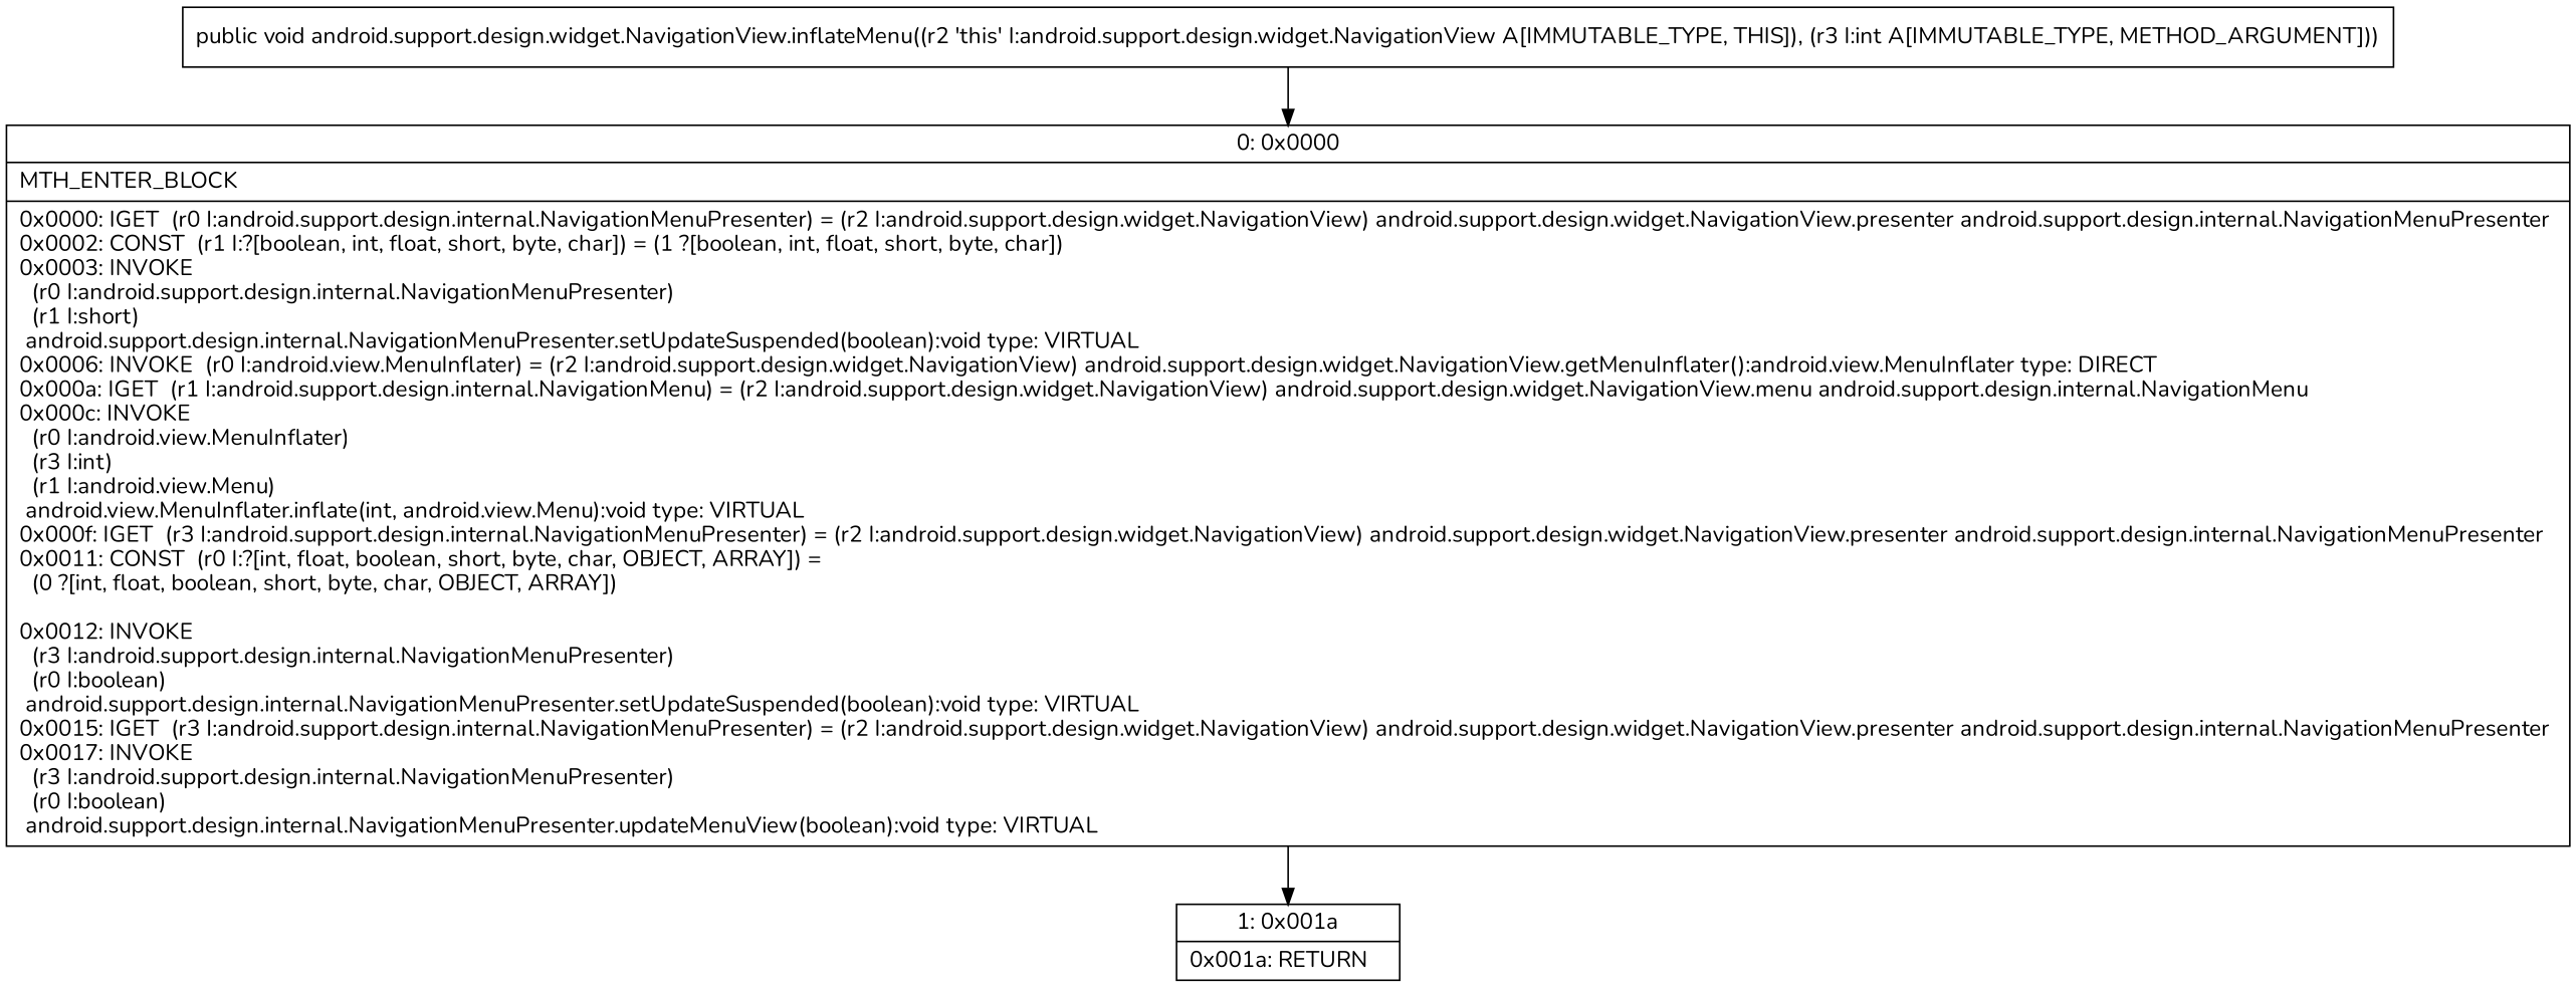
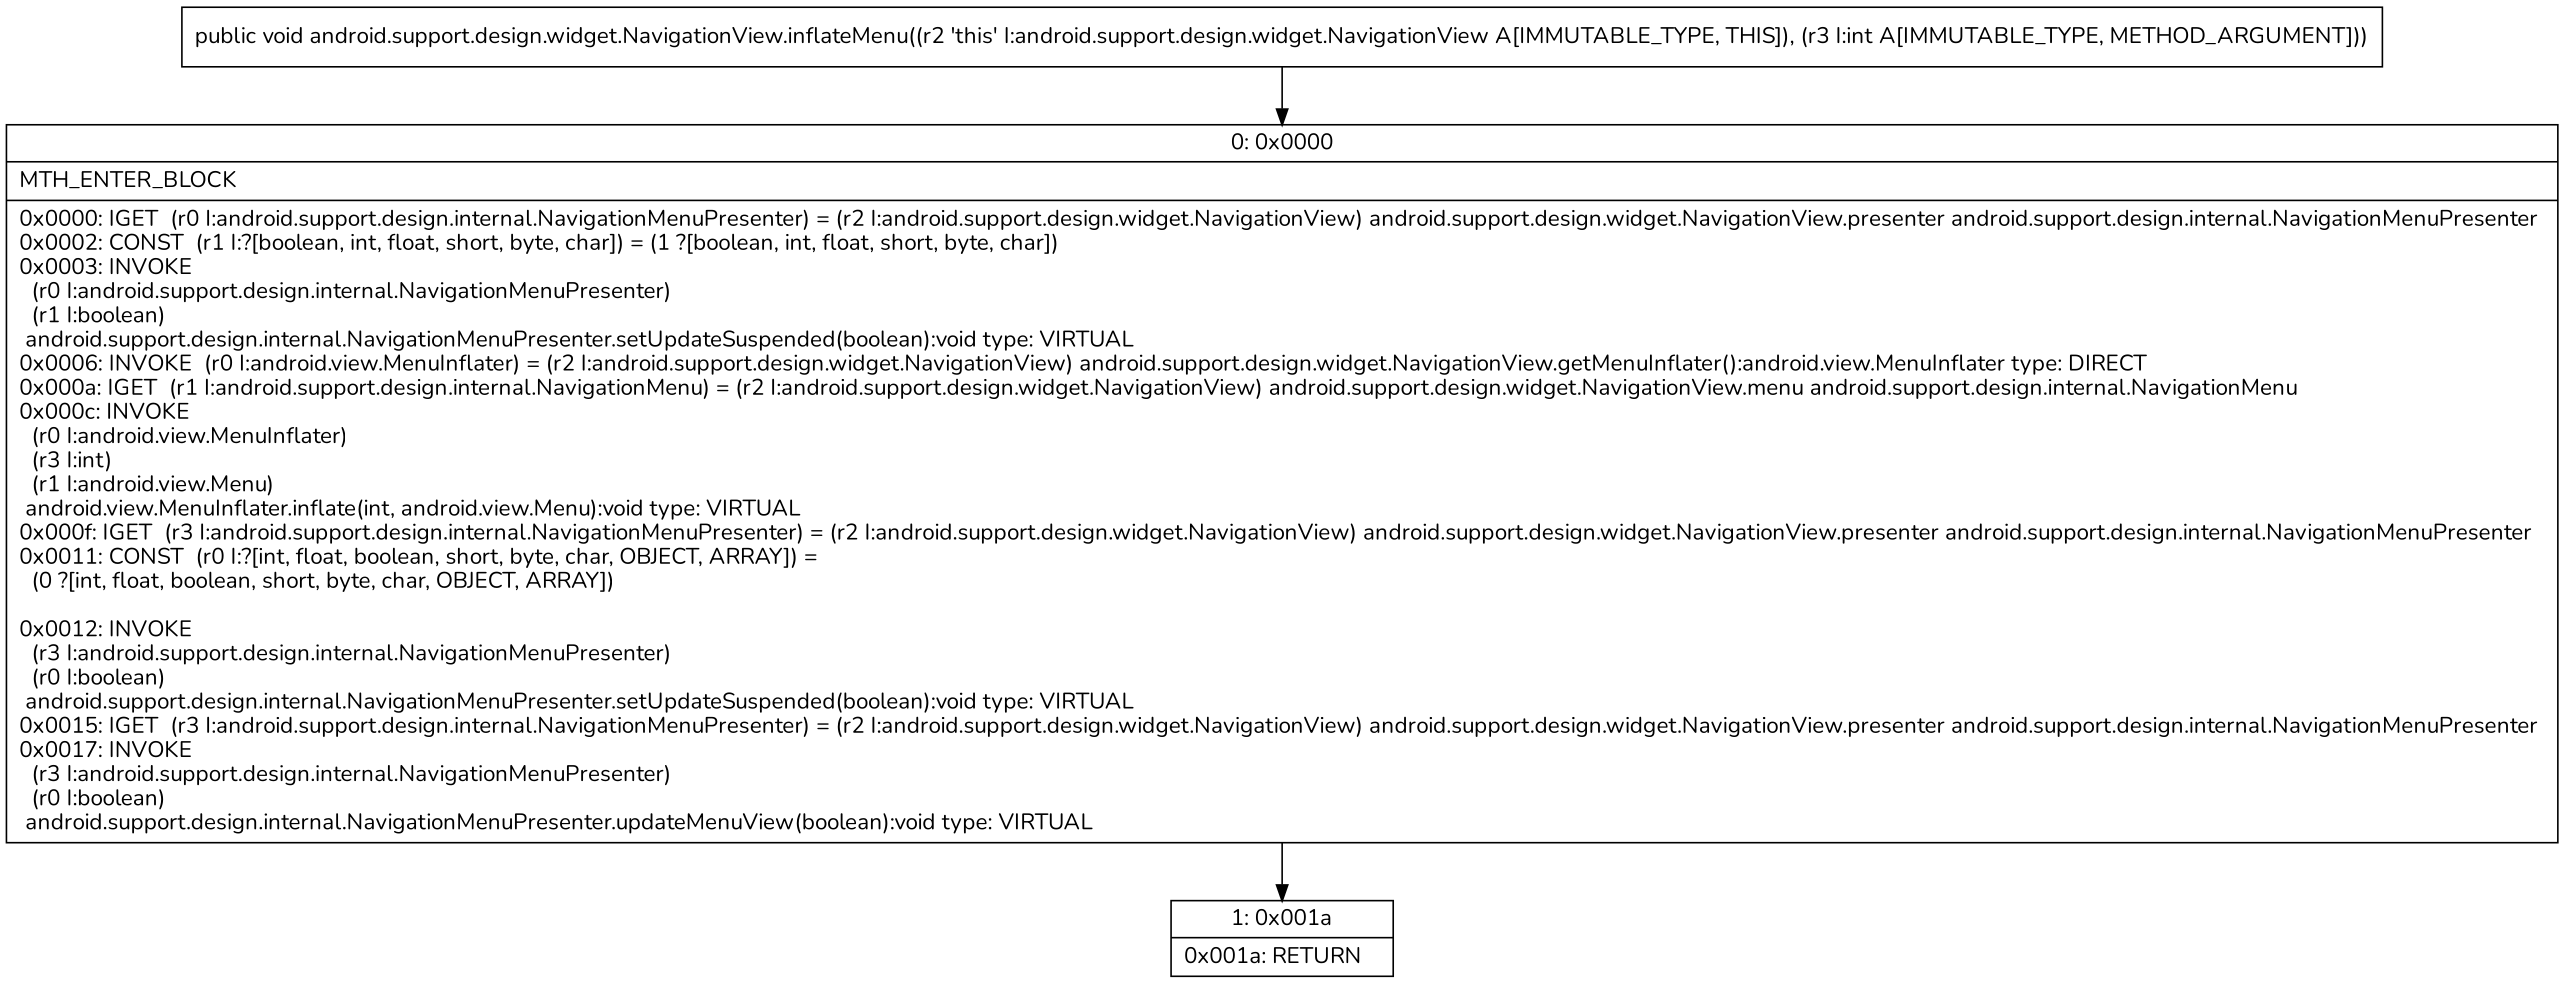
  digraph {
    fontname=Nunito
    node [shape=record fontname=Nunito]
    edge [fontname=Nunito]
-   n1 [label="{0\:\ 0x0000|MTH_ENTER_BLOCK\l|0x0000: IGET  (r0 I:android.support.design.internal.NavigationMenuPresenter) = (r2 I:android.support.design.widget.NavigationView) android.support.design.widget.NavigationView.presenter android.support.design.internal.NavigationMenuPresenter \l0x0002: CONST  (r1 I:?[boolean, int, float, short, byte, char]) = (1 ?[boolean, int, float, short, byte, char]) \l0x0003: INVOKE  \l  (r0 I:android.support.design.internal.NavigationMenuPresenter)\l  (r1 I:short)\l android.support.design.internal.NavigationMenuPresenter.setUpdateSuspended(boolean):void type: VIRTUAL \l0x0006: INVOKE  (r0 I:android.view.MenuInflater) = (r2 I:android.support.design.widget.NavigationView) android.support.design.widget.NavigationView.getMenuInflater():android.view.MenuInflater type: DIRECT \l0x000a: IGET  (r1 I:android.support.design.internal.NavigationMenu) = (r2 I:android.support.design.widget.NavigationView) android.support.design.widget.NavigationView.menu android.support.design.internal.NavigationMenu \l0x000c: INVOKE  \l  (r0 I:android.view.MenuInflater)\l  (r3 I:int)\l  (r1 I:android.view.Menu)\l android.view.MenuInflater.inflate(int, android.view.Menu):void type: VIRTUAL \l0x000f: IGET  (r3 I:android.support.design.internal.NavigationMenuPresenter) = (r2 I:android.support.design.widget.NavigationView) android.support.design.widget.NavigationView.presenter android.support.design.internal.NavigationMenuPresenter \l0x0011: CONST  (r0 I:?[int, float, boolean, short, byte, char, OBJECT, ARRAY]) = \l  (0 ?[int, float, boolean, short, byte, char, OBJECT, ARRAY])\l \l0x0012: INVOKE  \l  (r3 I:android.support.design.internal.NavigationMenuPresenter)\l  (r0 I:boolean)\l android.support.design.internal.NavigationMenuPresenter.setUpdateSuspended(boolean):void type: VIRTUAL \l0x0015: IGET  (r3 I:android.support.design.internal.NavigationMenuPresenter) = (r2 I:android.support.design.widget.NavigationView) android.support.design.widget.NavigationView.presenter android.support.design.internal.NavigationMenuPresenter \l0x0017: INVOKE  \l  (r3 I:android.support.design.internal.NavigationMenuPresenter)\l  (r0 I:boolean)\l android.support.design.internal.NavigationMenuPresenter.updateMenuView(boolean):void type: VIRTUAL \l}"]
+   n1 [label="{0\:\ 0x0000|MTH_ENTER_BLOCK\l|0x0000: IGET  (r0 I:android.support.design.internal.NavigationMenuPresenter) = (r2 I:android.support.design.widget.NavigationView) android.support.design.widget.NavigationView.presenter android.support.design.internal.NavigationMenuPresenter \l0x0002: CONST  (r1 I:?[boolean, int, float, short, byte, char]) = (1 ?[boolean, int, float, short, byte, char]) \l0x0003: INVOKE  \l  (r0 I:android.support.design.internal.NavigationMenuPresenter)\l  (r1 I:boolean)\l android.support.design.internal.NavigationMenuPresenter.setUpdateSuspended(boolean):void type: VIRTUAL \l0x0006: INVOKE  (r0 I:android.view.MenuInflater) = (r2 I:android.support.design.widget.NavigationView) android.support.design.widget.NavigationView.getMenuInflater():android.view.MenuInflater type: DIRECT \l0x000a: IGET  (r1 I:android.support.design.internal.NavigationMenu) = (r2 I:android.support.design.widget.NavigationView) android.support.design.widget.NavigationView.menu android.support.design.internal.NavigationMenu \l0x000c: INVOKE  \l  (r0 I:android.view.MenuInflater)\l  (r3 I:int)\l  (r1 I:android.view.Menu)\l android.view.MenuInflater.inflate(int, android.view.Menu):void type: VIRTUAL \l0x000f: IGET  (r3 I:android.support.design.internal.NavigationMenuPresenter) = (r2 I:android.support.design.widget.NavigationView) android.support.design.widget.NavigationView.presenter android.support.design.internal.NavigationMenuPresenter \l0x0011: CONST  (r0 I:?[int, float, boolean, short, byte, char, OBJECT, ARRAY]) = \l  (0 ?[int, float, boolean, short, byte, char, OBJECT, ARRAY])\l \l0x0012: INVOKE  \l  (r3 I:android.support.design.internal.NavigationMenuPresenter)\l  (r0 I:boolean)\l android.support.design.internal.NavigationMenuPresenter.setUpdateSuspended(boolean):void type: VIRTUAL \l0x0015: IGET  (r3 I:android.support.design.internal.NavigationMenuPresenter) = (r2 I:android.support.design.widget.NavigationView) android.support.design.widget.NavigationView.presenter android.support.design.internal.NavigationMenuPresenter \l0x0017: INVOKE  \l  (r3 I:android.support.design.internal.NavigationMenuPresenter)\l  (r0 I:boolean)\l android.support.design.internal.NavigationMenuPresenter.updateMenuView(boolean):void type: VIRTUAL \l}"]
    n2 [label="{1\:\ 0x001a|0x001a: RETURN   \l}"]
    n3 [label="{public void android.support.design.widget.NavigationView.inflateMenu((r2 'this' I:android.support.design.widget.NavigationView A[IMMUTABLE_TYPE, THIS]), (r3 I:int A[IMMUTABLE_TYPE, METHOD_ARGUMENT])) }"]
    n1 -> n2
    n3 -> n1
  }
